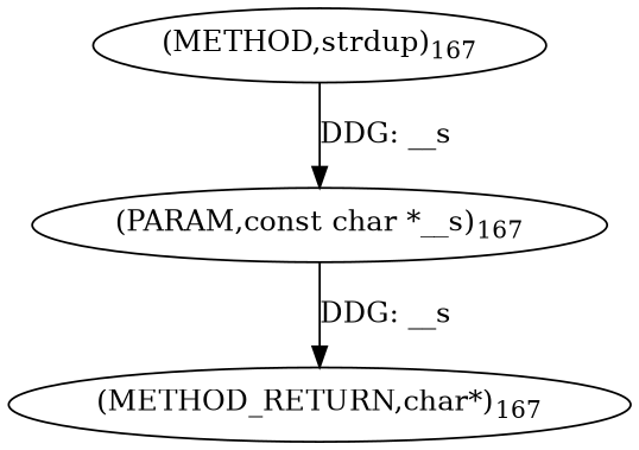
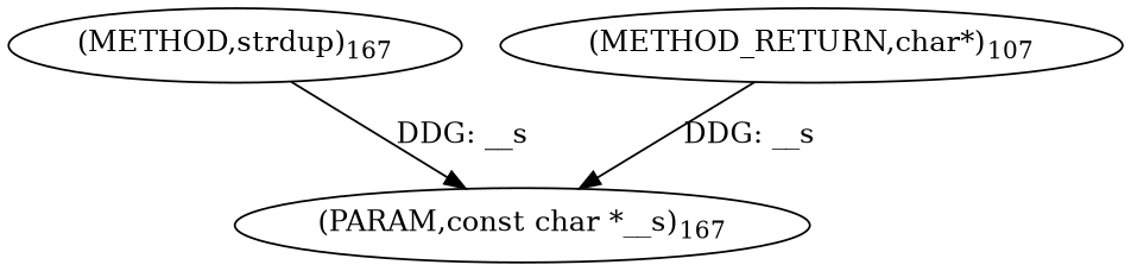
  digraph {
    n1 [label=<(METHOD,strdup)<SUB>167</SUB>>]
    n2 [label=<(PARAM,const char *__s)<SUB>167</SUB>>]
-   n3 [label=<(METHOD_RETURN,char*)<SUB>167</SUB>>]
+   n3 [label=<(METHOD_RETURN,char*)<SUB>107</SUB>>]
    n1 -> n2 [label="DDG: __s"]
-   n2 -> n3 [label="DDG: __s"]
+   n3 -> n2 [label="DDG: __s"]
  }
